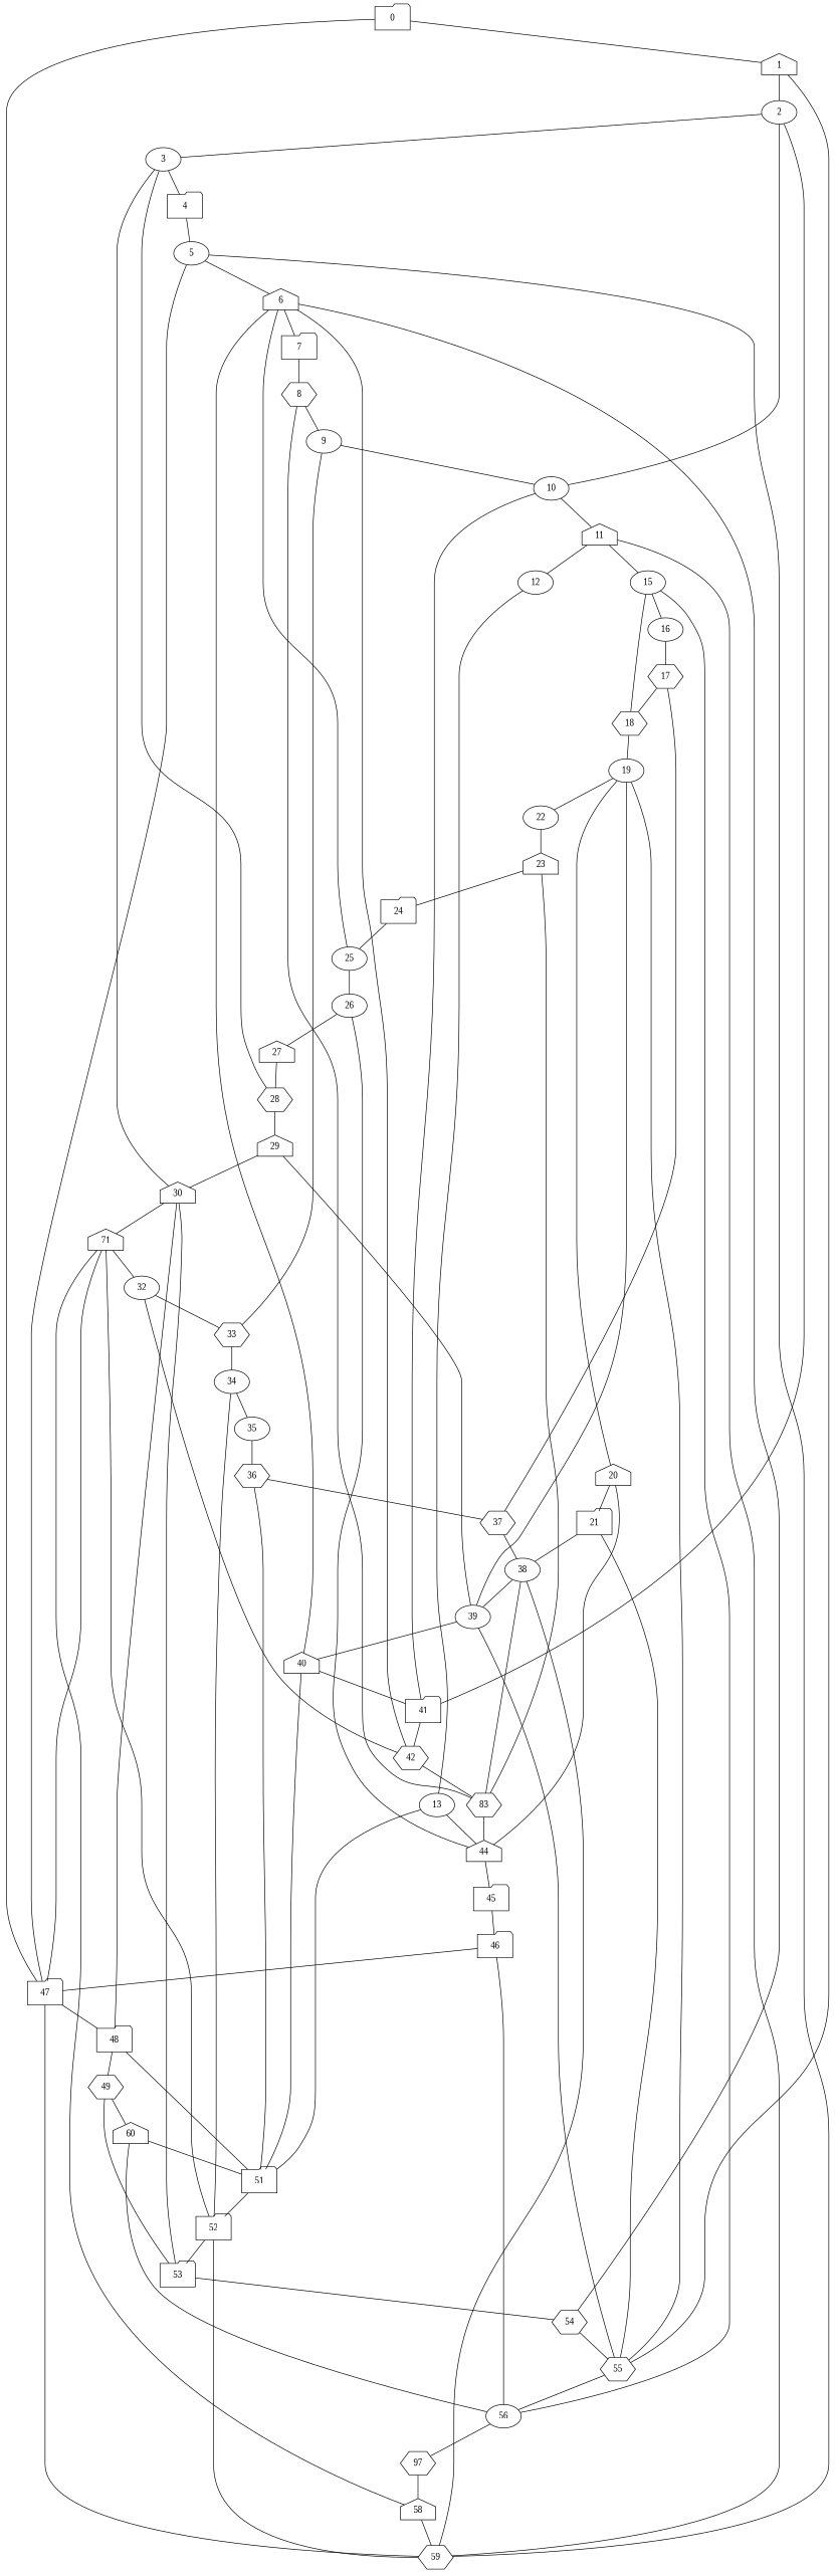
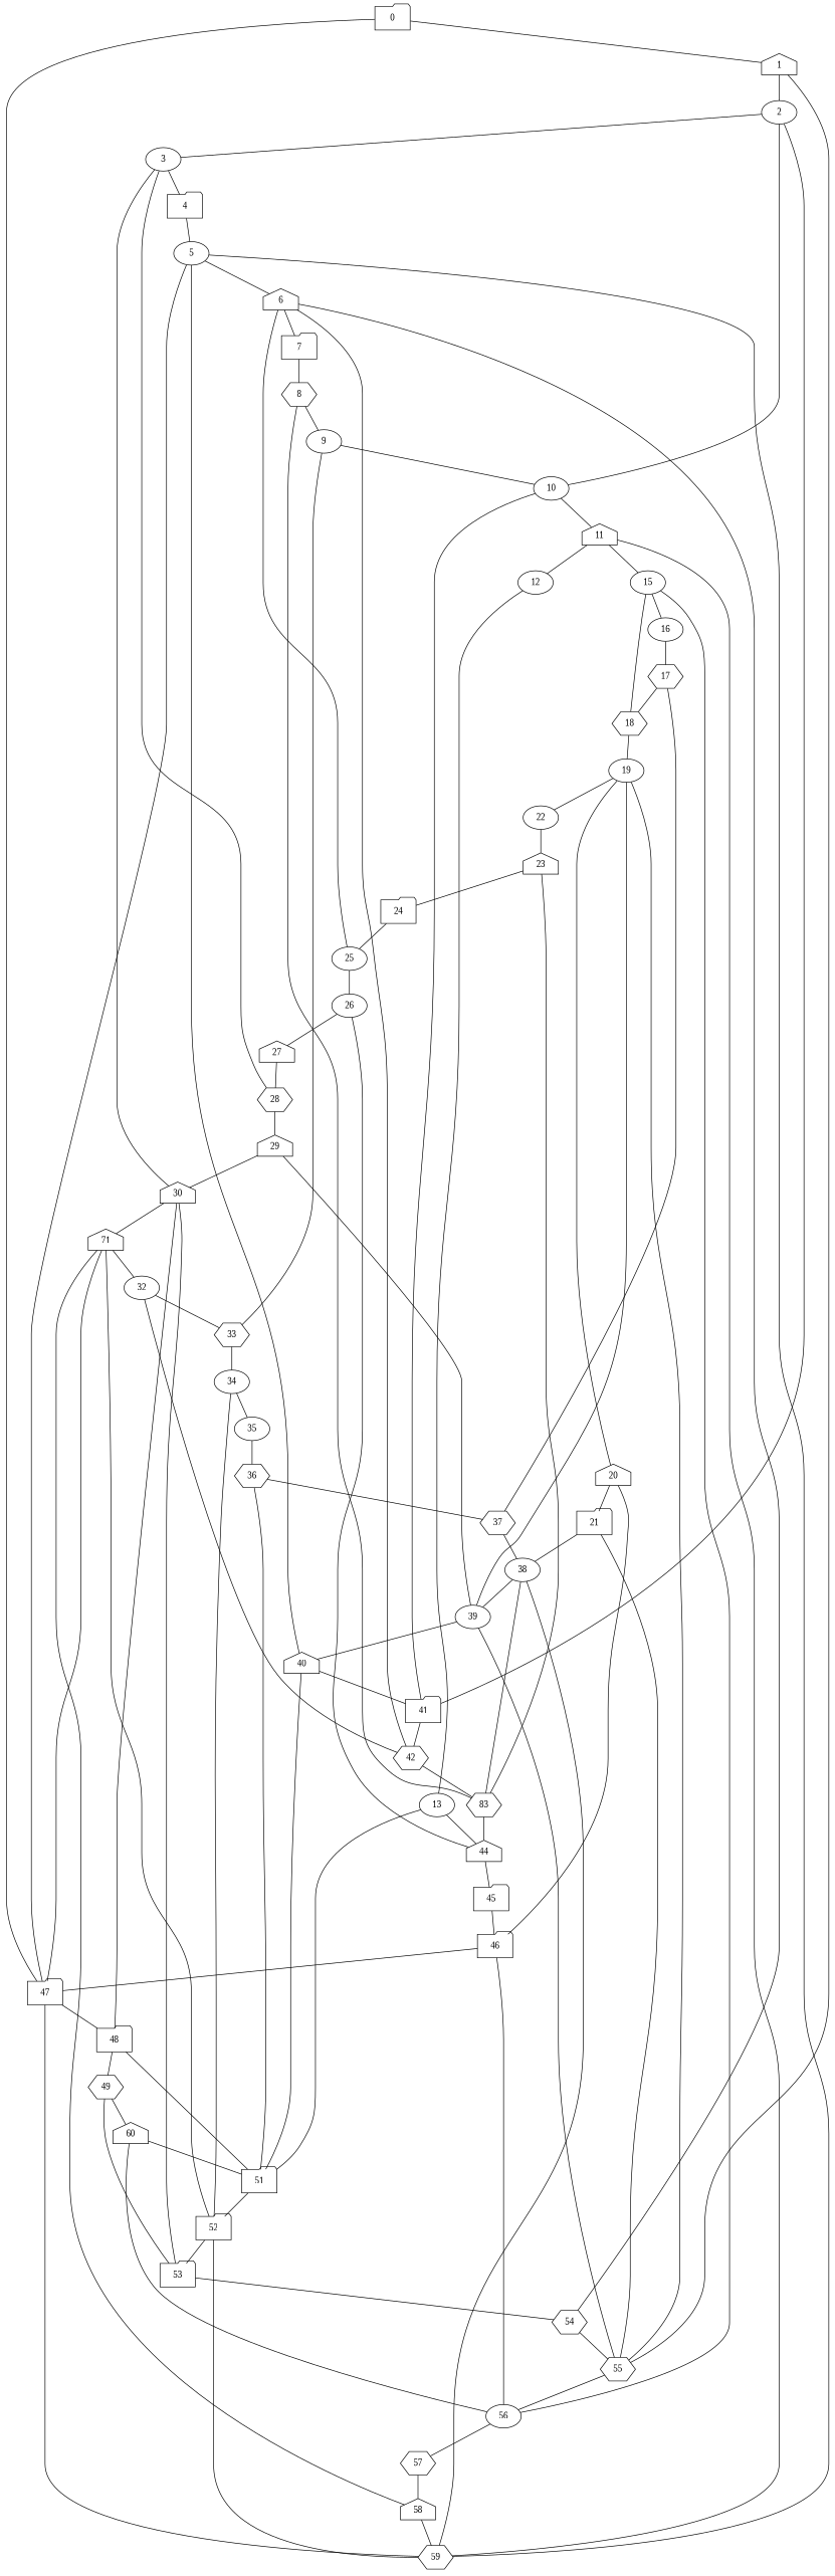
  graph {
    fontname="Liberation Serif"
    node [fontname="Liberation Serif" shape=ellipse]
    edge [fontname="Liberation Serif"]
    0 [shape=folder]
    1 [shape=house]
    47 [shape=folder]
    2
    55 [shape=hexagon]
    59 [shape=hexagon]
    48 [shape=folder]
    3
    41 [shape=folder]
    10
    56
    51 [shape=folder]
    49 [shape=hexagon]
    4 [shape=folder]
    28 [shape=hexagon]
    30 [shape=house]
    42 [shape=hexagon]
    11 [shape=house]
-   57 [shape=hexagon label=97]
+   57 [shape=hexagon]
    5
    29 [shape=house]
    n22 [label=71 shape=house]
    53 [shape=folder]
    n24 [label=83 shape=hexagon]
    12
    15
    6 [shape=house]
    39
    52 [shape=folder]
    32
    58 [shape=house]
    7 [shape=folder]
    54 [shape=hexagon]
    25
    40 [shape=house]
    8 [shape=hexagon]
    26
    9
    44 [shape=house]
    27 [shape=house]
    33 [shape=hexagon]
    34
    45 [shape=folder]
    35
    13
    16
    18 [shape=hexagon]
    17 [shape=hexagon]
    19
    46 [shape=folder]
    37 [shape=hexagon]
    20 [shape=house]
    22
    38
    21 [shape=folder]
    23 [shape=house]
    24 [shape=folder]
    n58 [label=60 shape=house]
    36 [shape=hexagon]
    0 -- 1
    0 -- 47
    1 -- 2
    1 -- 55
    47 -- 59
    47 -- 48
    2 -- 3
    2 -- 41
    2 -- 10
    55 -- 56
    48 -- 51
    48 -- 49
    3 -- 4
    3 -- 28
    3 -- 30
    41 -- 42
    10 -- 41
    10 -- 11
    56 -- 57
    51 -- 52
    49 -- 53
    49 -- n58
    4 -- 5
    28 -- 29
    30 -- 48
    30 -- n22
    30 -- 53
    42 -- n24
    11 -- 59
    11 -- 12
    11 -- 15
    57 -- 58
    5 -- 47
    5 -- 59
    5 -- 6
    29 -- 30
    29 -- 39
    n22 -- 47
    n22 -- 52
    n22 -- 32
    n22 -- 58
    53 -- 54
    n24 -- 44
    12 -- 13
    15 -- 56
    15 -- 16
    15 -- 18
    6 -- 42
    6 -- 7
    6 -- 54
    6 -- 25
-   6 -- 40
+   5 -- 40
    39 -- 55
    39 -- 40
    52 -- 59
    52 -- 53
    32 -- 42
    32 -- 33
    58 -- 59
    7 -- 8
    54 -- 55
    25 -- 26
    40 -- 41
    40 -- 51
    8 -- n24
    8 -- 9
    26 -- 44
    26 -- 27
    9 -- 10
    9 -- 33
    44 -- 45
    27 -- 28
    33 -- 34
    34 -- 52
    34 -- 35
    45 -- 46
    35 -- 36
    13 -- 51
    13 -- 44
    16 -- 17
    18 -- 19
    17 -- 18
    17 -- 37
    19 -- 55
    19 -- 39
    19 -- 20
    19 -- 22
    46 -- 47
    46 -- 56
    37 -- 38
-   20 -- 44
+   20 -- 46
    20 -- 21
    22 -- 23
    38 -- 59
    38 -- n24
    38 -- 39
    21 -- 55
    21 -- 38
    23 -- n24
    23 -- 24
    24 -- 25
    n58 -- 56
    n58 -- 51
    36 -- 51
    36 -- 37
  }
